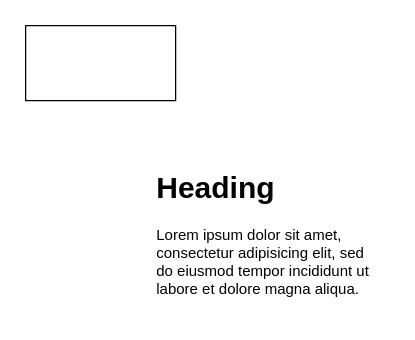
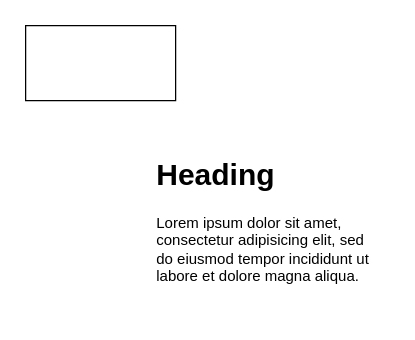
  <mxCell id="0" />
  <mxCell id="1" parent="0" />
  <mxCell id="2" value="" style="rounded=0;whiteSpace=wrap;html=1;" vertex="1" parent="1"><mxGeometry x="20" y="20" width="120" height="60" as="geometry" /></mxCell>
- <mxCell id="3" value="&lt;h1&gt;Heading&lt;/h1&gt;&lt;p&gt;Lorem ipsum dolor sit amet, consectetur adipisicing elit, sed do eiusmod tempor incididunt ut labore et dolore magna aliqua.&lt;/p&gt;" style="text;html=1;strokeColor=none;fillColor=none;spacing=5;spacingTop=-20;whiteSpace=wrap;overflow=hidden;rounded=0;" vertex="1" parent="1"><mxGeometry x="120" y="130" width="190" height="120" as="geometry" /></mxCell>
+ <mxCell id="3" value="&lt;h1&gt;Heading&lt;/h1&gt;&lt;p&gt;Lorem ipsum dolor sit amet, consectetur adipisicing elit, sed do eiusmod tempor incididunt ut labore et dolore magna aliqua.&lt;/p&gt;" style="text;html=1;strokeColor=none;fillColor=none;spacing=5;spacingTop=-20;whiteSpace=wrap;overflow=hidden;rounded=0;" vertex="1" parent="1"><mxGeometry x="120" y="120" width="190" height="120" as="geometry" /></mxCell>
